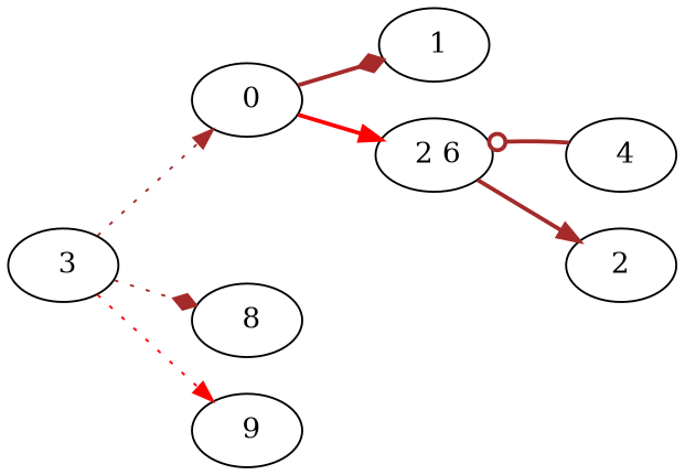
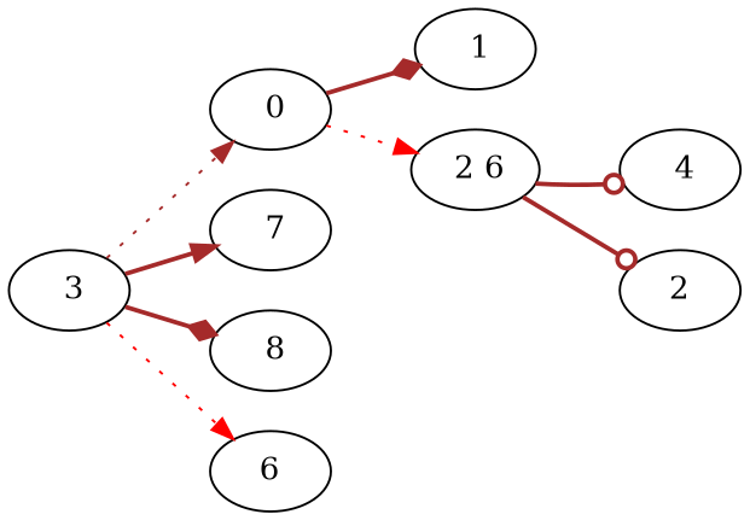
  digraph {
    rankdir=LR
    edge [arrowhead=normal color=brown style=bold]
    " 0"
    " 1"
    " 2 6"
    " 3"
+   " 7"
    " 8"
-   " 9"
+   " 9" [label=6]
    " 4"
    n9 [label=2]
    " 0" -> " 1" [arrowhead=diamond]
-   " 0" -> " 2 6" [color=red]
-   " 4" -> " 2 6" [arrowhead=odot]
-   " 2 6" -> n9
+   " 0" -> " 2 6" [color=red style=dotted]
+   " 2 6" -> " 4" [arrowhead=odot]
+   " 2 6" -> n9 [arrowhead=odot]
    " 3" -> " 0" [style=dotted]
-   " 3" -> " 8" [arrowhead=diamond style=dotted]
+   " 3" -> " 7"
+   " 3" -> " 8" [arrowhead=diamond]
    " 3" -> " 9" [color=red style=dotted]
  }
